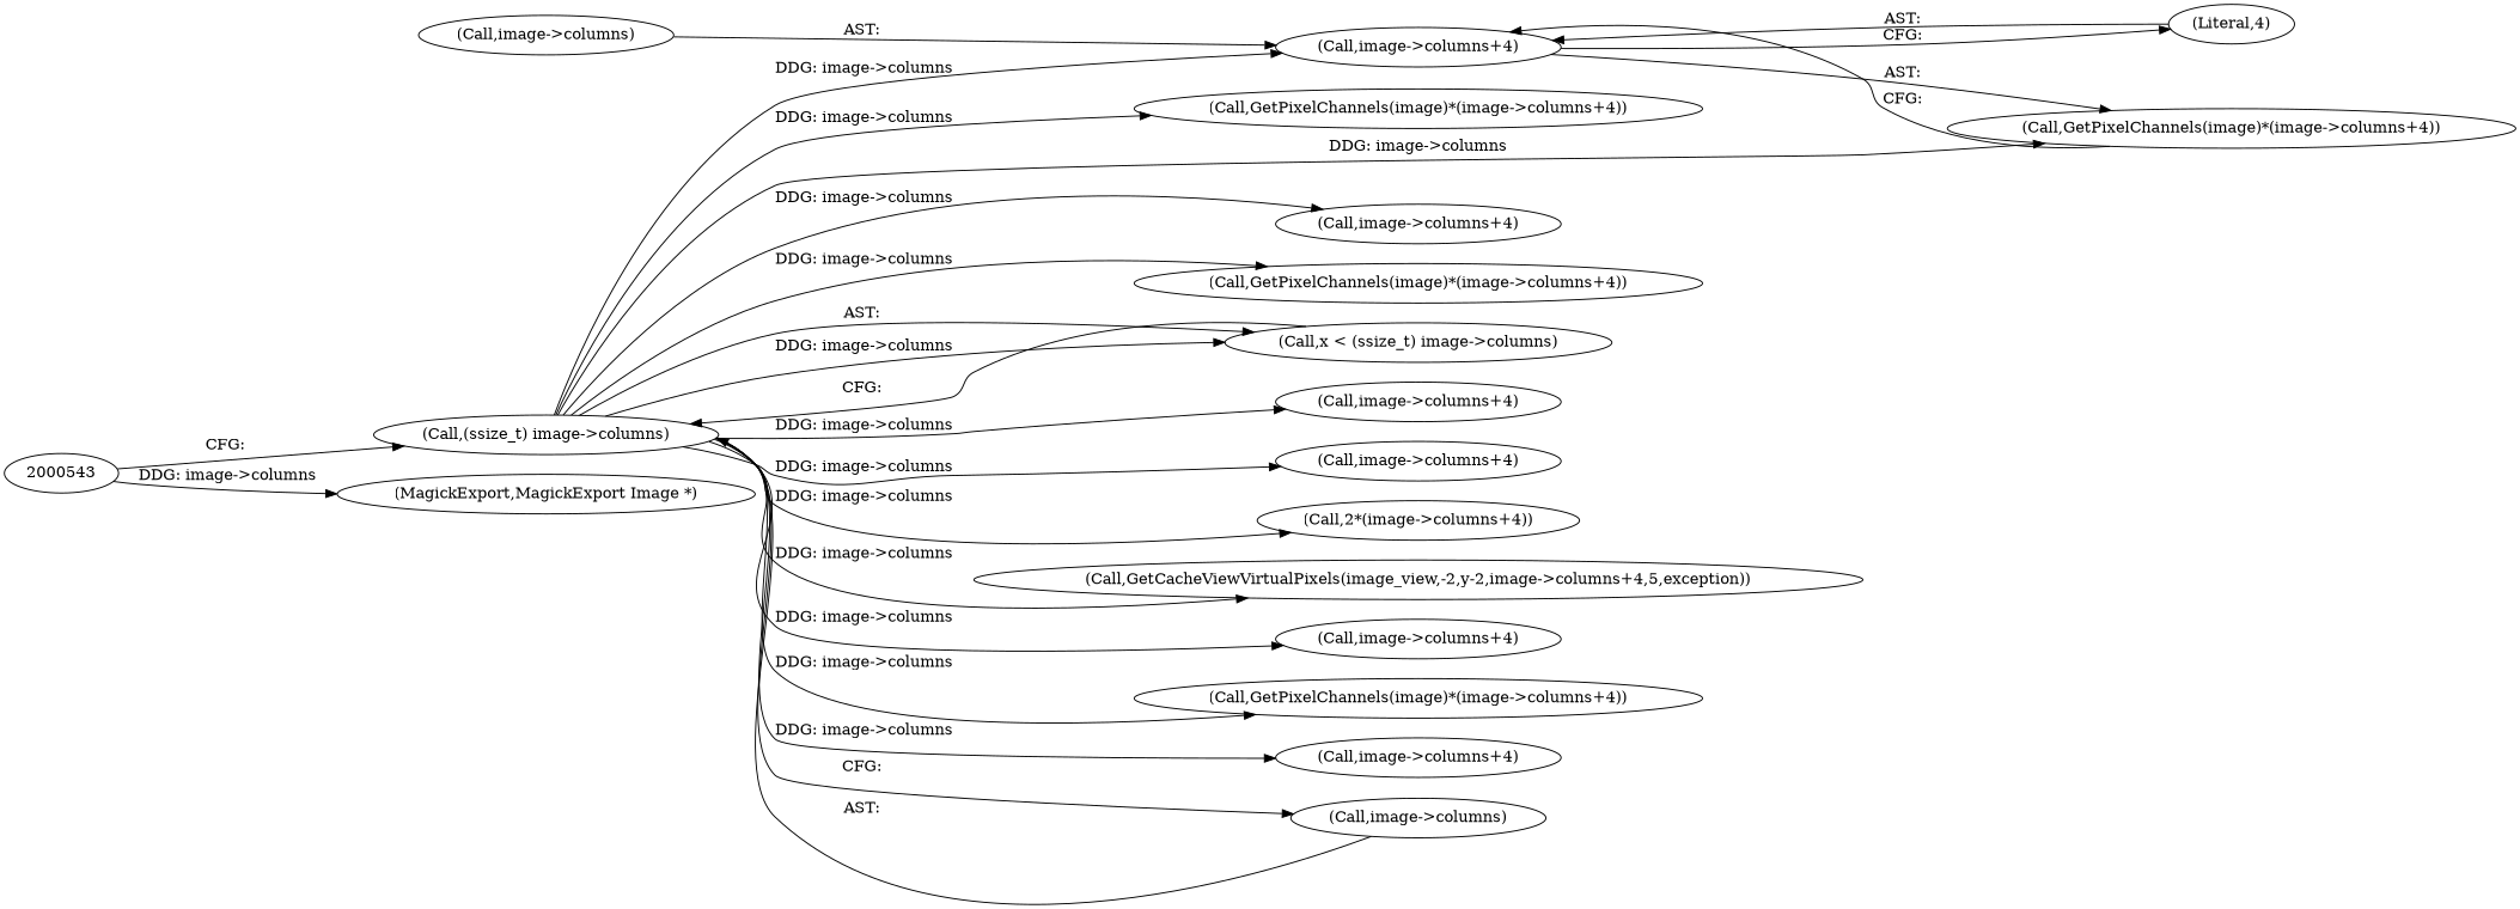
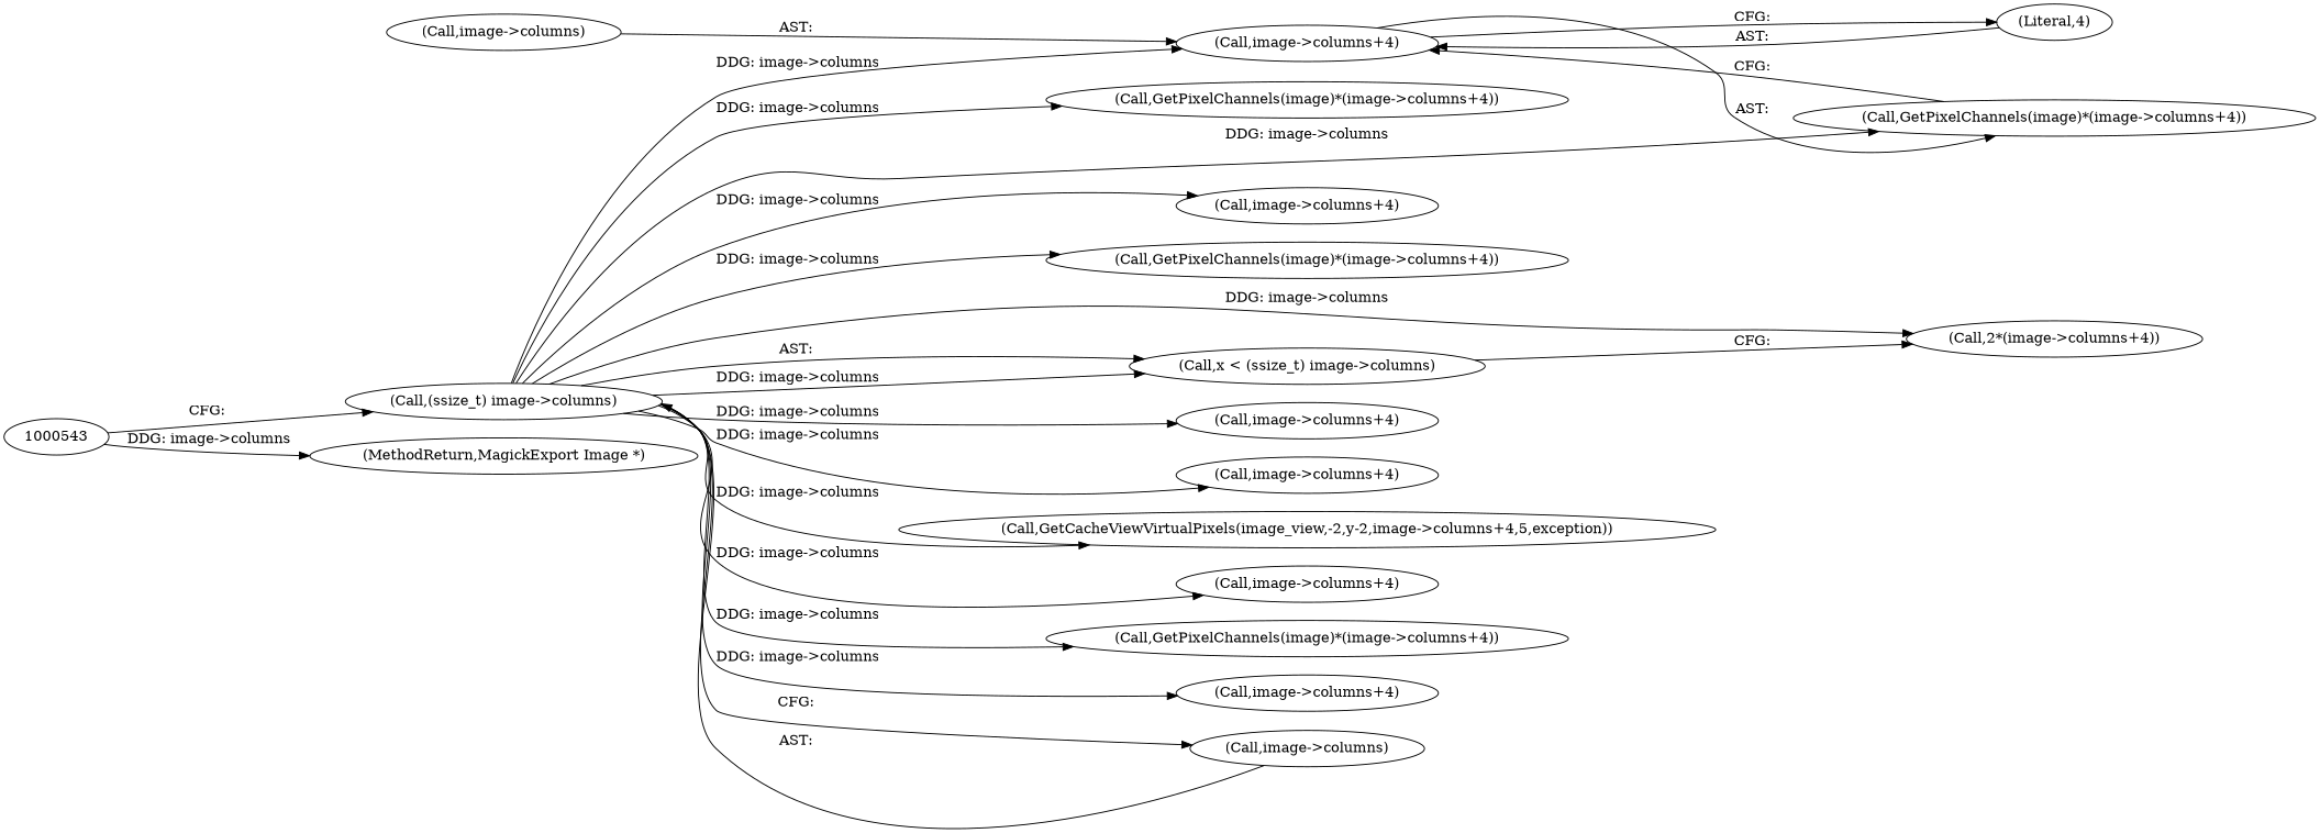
  digraph {
    rankdir=LR
    n1 [label="(Call,image->columns+4)"]
    n2 [label="(Call,GetPixelChannels(image)*(image->columns+4))"]
    n3 [label="(Literal,4)"]
    n4 [label="(Call,(ssize_t) image->columns)"]
    n5 [label="(Call,image->columns+4)"]
    n6 [label="(Call,GetPixelChannels(image)*(image->columns+4))"]
    n7 [label="(Call,x < (ssize_t) image->columns)"]
    n8 [label="(Call,image->columns+4)"]
    n9 [label="(Call,image->columns+4)"]
    n10 [label="(Call,2*(image->columns+4))"]
    n11 [label="(Call,GetCacheViewVirtualPixels(image_view,-2,y-2,image->columns+4,5,exception))"]
    n12 [label="(Call,image->columns+4)"]
    n13 [label="(Call,GetPixelChannels(image)*(image->columns+4))"]
    n14 [label="(Call,image->columns+4)"]
    n15 [label="(Call,image->columns)"]
    n16 [label="(Call,GetPixelChannels(image)*(image->columns+4))"]
-   n17 [label="(MagickExport,MagickExport Image *)"]
+   n17 [label="(MethodReturn,MagickExport Image *)"]
    n18 [label="(Call,image->columns)"]
-   1000543 [label=2000543]
+   1000543
    n1 -> n2 [label="AST: "]
    n1 -> n3 [label="CFG: "]
    n2 -> n1 [label="CFG: "]
    n3 -> n1 [label="AST: "]
    n4 -> n1 [label="DDG: image->columns"]
    n4 -> n2 [label="DDG: image->columns"]
    n4 -> n5 [label="DDG: image->columns"]
    n4 -> n6 [label="DDG: image->columns"]
    n4 -> n7 [label="AST: "]
    n4 -> n7 [label="DDG: image->columns"]
    n4 -> n8 [label="DDG: image->columns"]
    n4 -> n9 [label="DDG: image->columns"]
    n4 -> n10 [label="DDG: image->columns"]
    n4 -> n11 [label="DDG: image->columns"]
    n4 -> n12 [label="DDG: image->columns"]
    n4 -> n13 [label="DDG: image->columns"]
    n4 -> n14 [label="DDG: image->columns"]
    n4 -> n15 [label="CFG: "]
    n4 -> n16 [label="DDG: image->columns"]
-   n7 -> n4 [label="CFG: "]
+   n7 -> n10 [label="CFG: "]
    n15 -> n4 [label="AST: "]
    n18 -> n1 [label="AST: "]
    1000543 -> n4 [label="CFG: "]
    1000543 -> n17 [label="DDG: image->columns"]
  }
